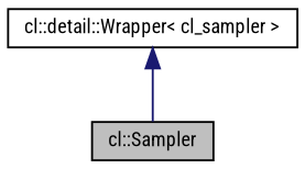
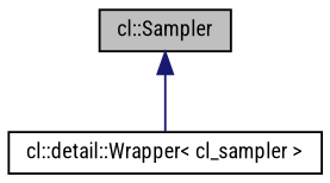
  digraph {
    fontname="Roboto Condensed"
    node [color=black fontname="Roboto Condensed" fontsize=10 shape=record style=filled]
    n1 [fillcolor=grey75 fontcolor=black height=0.2 label="cl::Sampler" width=0.4]
    n2 [fillcolor=white height=0.2 label="cl::detail::Wrapper\< cl_sampler \>" width=0.4]
-   n2 -> n1 [color=midnightblue dir=back fontname="Roboto Condensed" fontsize=10 labelfontname="FreeSans.ttf" labelfontsize=10 style=solid]
+   n1 -> n2 [color=midnightblue dir=back fontname="Roboto Condensed" fontsize=10 labelfontname="FreeSans.ttf" labelfontsize=10 style=solid]
  }
